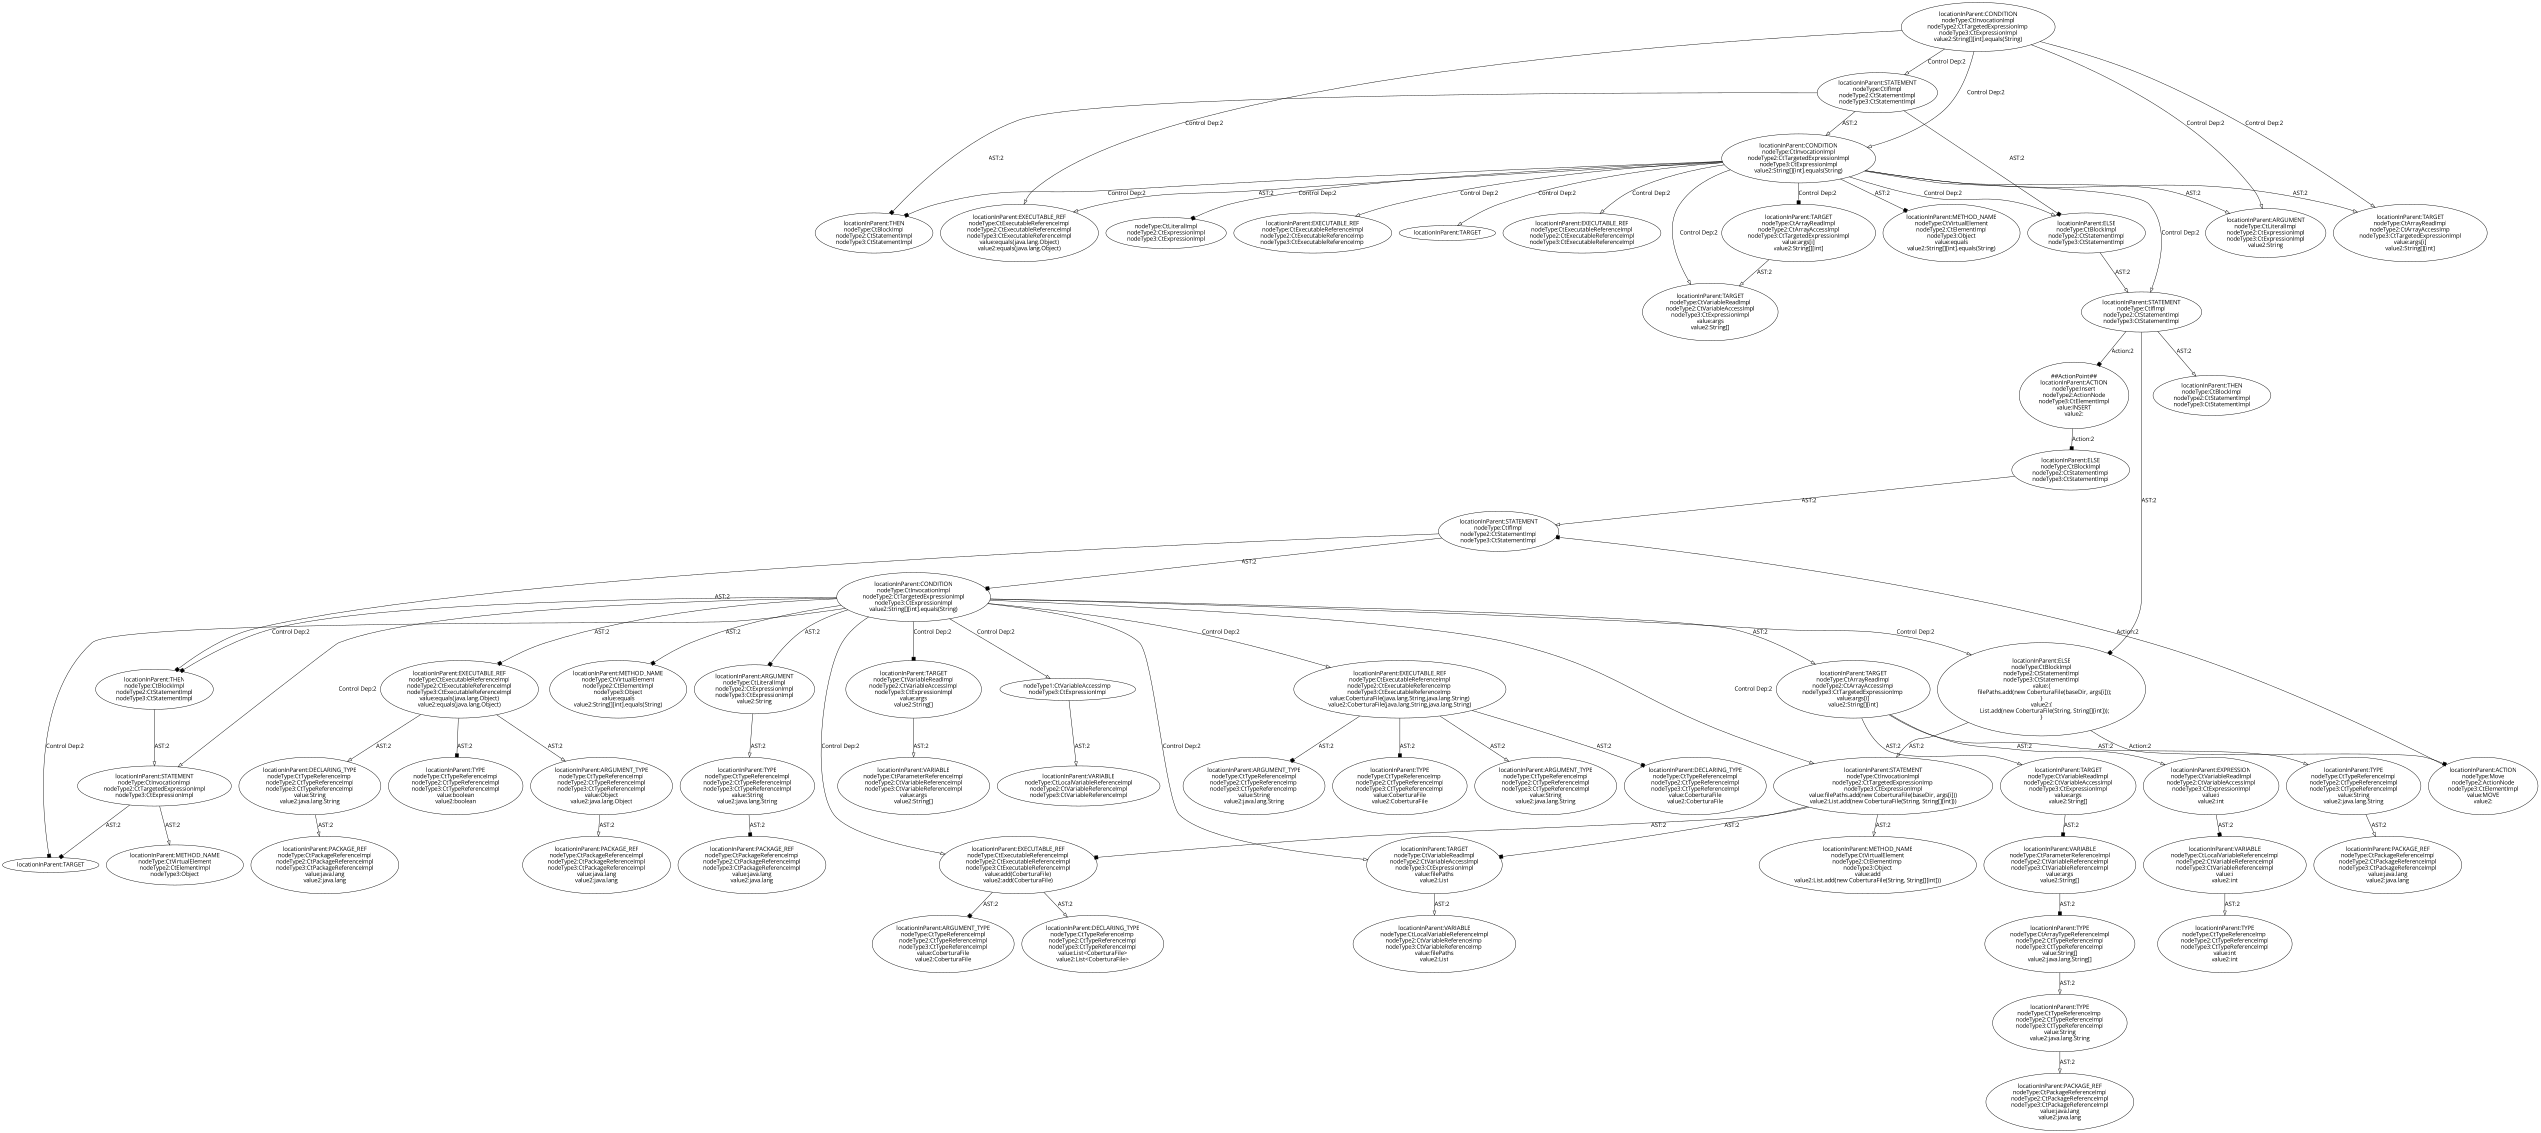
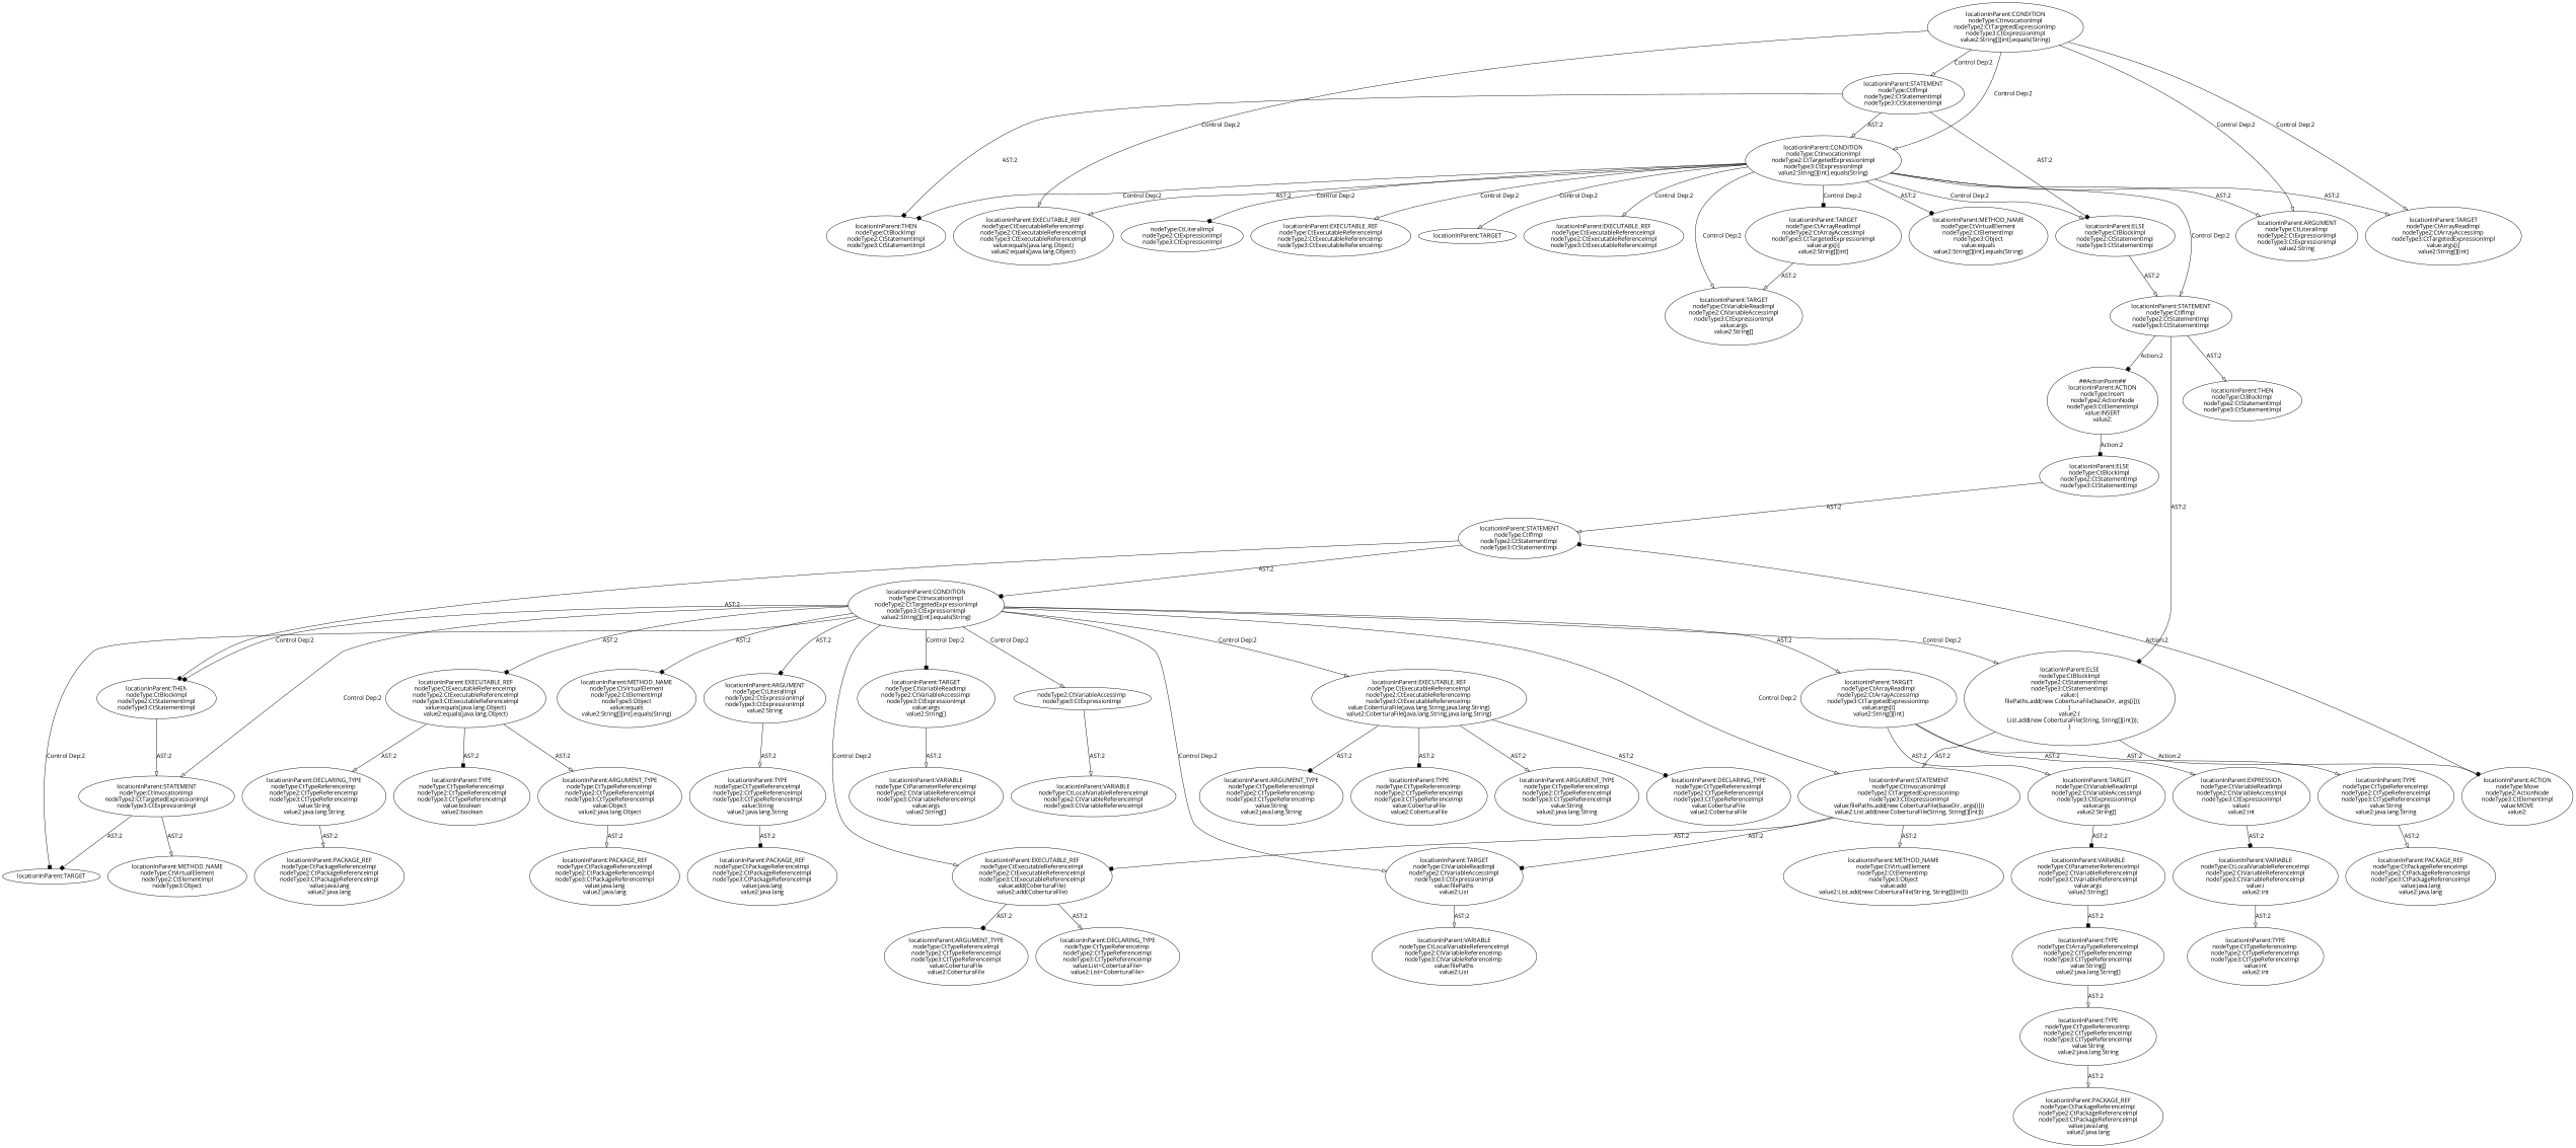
  digraph {
    fontname="Open Sans"
    node [shape=ellipse fontname="Open Sans"]
    edge [arrowhead=onormal fontname="Open Sans"]
    n1 [label="##ActionPoint##\nlocationInParent:ACTION\nnodeType:Insert\nnodeType2:ActionNode\nnodeType3:CtElementImpl\nvalue:INSERT\nvalue2:"]
    n2 [label="locationInParent:ELSE\nnodeType:CtBlockImpl\nnodeType2:CtStatementImpl\nnodeType3:CtStatementImpl"]
    n3 [label="locationInParent:STATEMENT\nnodeType:CtIfImpl\nnodeType2:CtStatementImpl\nnodeType3:CtStatementImpl"]
    n4 [label="locationInParent:ELSE\nnodeType:CtBlockImpl\nnodeType2:CtStatementImpl\nnodeType3:CtStatementImpl\nvalue:\{\n    filePaths.add(new CoberturaFile(baseDir, args[i]));\n\}\nvalue2:\{\n    List.add(new CoberturaFile(String, String[][int]));\n\}"]
    n5 [label="locationInParent:THEN\nnodeType:CtBlockImpl\nnodeType2:CtStatementImpl\nnodeType3:CtStatementImpl"]
    n6 [label="locationInParent:CONDITION\nnodeType:CtInvocationImpl\nnodeType2:CtTargetedExpressionImpl\nnodeType3:CtExpressionImpl\nvalue2:String[][int].equals(String)"]
    n7 [label="locationInParent:METHOD_NAME\nnodeType:CtVirtualElement\nnodeType2:CtElementImpl\nnodeType3:Object\nvalue:equals\nvalue2:String[][int].equals(String)"]
    n8 [label="locationInParent:TARGET\nnodeType:CtArrayReadImpl\nnodeType2:CtArrayAccessImpl\nnodeType3:CtTargetedExpressionImpl\nvalue:args[i]\nvalue2:String[][int]"]
    n9 [label="locationInParent:EXECUTABLE_REF\nnodeType:CtExecutableReferenceImpl\nnodeType2:CtExecutableReferenceImpl\nnodeType3:CtExecutableReferenceImpl\nvalue:equals(java.lang.Object)\nvalue2:equals(java.lang.Object)"]
    n10 [label="locationInParent:ARGUMENT\nnodeType:CtLiteralImpl\nnodeType2:CtExpressionImpl\nnodeType3:CtExpressionImpl\nvalue2:String"]
    n11 [label="locationInParent:THEN\nnodeType:CtBlockImpl\nnodeType2:CtStatementImpl\nnodeType3:CtStatementImpl"]
    n12 [label="nodeType:CtLiteralImpl\nnodeType2:CtExpressionImpl\nnodeType3:CtExpressionImpl"]
    n13 [label="locationInParent:EXECUTABLE_REF\nnodeType:CtExecutableReferenceImpl\nnodeType2:CtExecutableReferenceImpl\nnodeType3:CtExecutableReferenceImpl"]
    n14 [label="locationInParent:TARGET"]
    n15 [label="locationInParent:ELSE\nnodeType:CtBlockImpl\nnodeType2:CtStatementImpl\nnodeType3:CtStatementImpl"]
    n16 [label="locationInParent:EXECUTABLE_REF\nnodeType:CtExecutableReferenceImpl\nnodeType2:CtExecutableReferenceImpl\nnodeType3:CtExecutableReferenceImpl"]
    n17 [label="locationInParent:TARGET\nnodeType:CtArrayReadImpl\nnodeType2:CtArrayAccessImpl\nnodeType3:CtTargetedExpressionImpl\nvalue:args[i]\nvalue2:String[][int]"]
    n18 [label="locationInParent:TARGET\nnodeType:CtVariableReadImpl\nnodeType2:CtVariableAccessImpl\nnodeType3:CtExpressionImpl\nvalue:args\nvalue2:String[]"]
    n19 [label="locationInParent:CONDITION\nnodeType:CtInvocationImpl\nnodeType2:CtTargetedExpressionImpl\nnodeType3:CtExpressionImpl\nvalue2:String[][int].equals(String)"]
    n20 [label="locationInParent:STATEMENT\nnodeType:CtIfImpl\nnodeType2:CtStatementImpl\nnodeType3:CtStatementImpl"]
    n21 [label="locationInParent:STATEMENT\nnodeType:CtIfImpl\nnodeType2:CtStatementImpl\nnodeType3:CtStatementImpl"]
    n22 [label="locationInParent:CONDITION\nnodeType:CtInvocationImpl\nnodeType2:CtTargetedExpressionImpl\nnodeType3:CtExpressionImpl\nvalue2:String[][int].equals(String)"]
    n23 [label="locationInParent:THEN\nnodeType:CtBlockImpl\nnodeType2:CtStatementImpl\nnodeType3:CtStatementImpl"]
    n24 [label="locationInParent:METHOD_NAME\nnodeType:CtVirtualElement\nnodeType2:CtElementImpl\nnodeType3:Object\nvalue:equals\nvalue2:String[][int].equals(String)"]
    n25 [label="locationInParent:TARGET\nnodeType:CtArrayReadImpl\nnodeType2:CtArrayAccessImpl\nnodeType3:CtTargetedExpressionImpl\nvalue:args[i]\nvalue2:String[][int]"]
    n26 [label="locationInParent:EXECUTABLE_REF\nnodeType:CtExecutableReferenceImpl\nnodeType2:CtExecutableReferenceImpl\nnodeType3:CtExecutableReferenceImpl\nvalue:equals(java.lang.Object)\nvalue2:equals(java.lang.Object)"]
    n27 [label="locationInParent:ARGUMENT\nnodeType:CtLiteralImpl\nnodeType2:CtExpressionImpl\nnodeType3:CtExpressionImpl\nvalue2:String"]
    n28 [label="locationInParent:STATEMENT\nnodeType:CtInvocationImpl\nnodeType2:CtTargetedExpressionImpl\nnodeType3:CtExpressionImpl"]
    n29 [label="locationInParent:TARGET"]
    n30 [label="locationInParent:TARGET\nnodeType:CtVariableReadImpl\nnodeType2:CtVariableAccessImpl\nnodeType3:CtExpressionImpl\nvalue:args\nvalue2:String[]"]
-   n31 [label="nodeType1:CtVariableAccessImpl\nnodeType3:CtExpressionImpl"]
+   n31 [label="nodeType2:CtVariableAccessImpl\nnodeType3:CtExpressionImpl"]
    n32 [label="locationInParent:STATEMENT\nnodeType:CtInvocationImpl\nnodeType2:CtTargetedExpressionImpl\nnodeType3:CtExpressionImpl\nvalue:filePaths.add(new CoberturaFile(baseDir, args[i]))\nvalue2:List.add(new CoberturaFile(String, String[][int]))"]
    n33 [label="locationInParent:TARGET\nnodeType:CtVariableReadImpl\nnodeType2:CtVariableAccessImpl\nnodeType3:CtExpressionImpl\nvalue:filePaths\nvalue2:List"]
    n34 [label="locationInParent:EXECUTABLE_REF\nnodeType:CtExecutableReferenceImpl\nnodeType2:CtExecutableReferenceImpl\nnodeType3:CtExecutableReferenceImpl\nvalue:add(CoberturaFile)\nvalue2:add(CoberturaFile)"]
    n35 [label="locationInParent:EXECUTABLE_REF\nnodeType:CtExecutableReferenceImpl\nnodeType2:CtExecutableReferenceImpl\nnodeType3:CtExecutableReferenceImpl\nvalue:CoberturaFile(java.lang.String,java.lang.String)\nvalue2:CoberturaFile(java.lang.String,java.lang.String)"]
    n36 [label="locationInParent:TYPE\nnodeType:CtTypeReferenceImpl\nnodeType2:CtTypeReferenceImpl\nnodeType3:CtTypeReferenceImpl\nvalue:String\nvalue2:java.lang.String"]
    n37 [label="locationInParent:TARGET\nnodeType:CtVariableReadImpl\nnodeType2:CtVariableAccessImpl\nnodeType3:CtExpressionImpl\nvalue:args\nvalue2:String[]"]
    n38 [label="locationInParent:EXPRESSION\nnodeType:CtVariableReadImpl\nnodeType2:CtVariableAccessImpl\nnodeType3:CtExpressionImpl\nvalue:i\nvalue2:int"]
    n39 [label="locationInParent:PACKAGE_REF\nnodeType:CtPackageReferenceImpl\nnodeType2:CtPackageReferenceImpl\nnodeType3:CtPackageReferenceImpl\nvalue:java.lang\nvalue2:java.lang"]
    n40 [label="locationInParent:VARIABLE\nnodeType:CtParameterReferenceImpl\nnodeType2:CtVariableReferenceImpl\nnodeType3:CtVariableReferenceImpl\nvalue:args\nvalue2:String[]"]
    n41 [label="locationInParent:TYPE\nnodeType:CtArrayTypeReferenceImpl\nnodeType2:CtTypeReferenceImpl\nnodeType3:CtTypeReferenceImpl\nvalue:String[]\nvalue2:java.lang.String[]"]
    n42 [label="locationInParent:TYPE\nnodeType:CtTypeReferenceImpl\nnodeType2:CtTypeReferenceImpl\nnodeType3:CtTypeReferenceImpl\nvalue:String\nvalue2:java.lang.String"]
    n43 [label="locationInParent:PACKAGE_REF\nnodeType:CtPackageReferenceImpl\nnodeType2:CtPackageReferenceImpl\nnodeType3:CtPackageReferenceImpl\nvalue:java.lang\nvalue2:java.lang"]
    n44 [label="locationInParent:VARIABLE\nnodeType:CtLocalVariableReferenceImpl\nnodeType2:CtVariableReferenceImpl\nnodeType3:CtVariableReferenceImpl\nvalue:i\nvalue2:int"]
    n45 [label="locationInParent:TYPE\nnodeType:CtTypeReferenceImpl\nnodeType2:CtTypeReferenceImpl\nnodeType3:CtTypeReferenceImpl\nvalue:int\nvalue2:int"]
    n46 [label="locationInParent:DECLARING_TYPE\nnodeType:CtTypeReferenceImpl\nnodeType2:CtTypeReferenceImpl\nnodeType3:CtTypeReferenceImpl\nvalue:String\nvalue2:java.lang.String"]
    n47 [label="locationInParent:TYPE\nnodeType:CtTypeReferenceImpl\nnodeType2:CtTypeReferenceImpl\nnodeType3:CtTypeReferenceImpl\nvalue:boolean\nvalue2:boolean"]
    n48 [label="locationInParent:ARGUMENT_TYPE\nnodeType:CtTypeReferenceImpl\nnodeType2:CtTypeReferenceImpl\nnodeType3:CtTypeReferenceImpl\nvalue:Object\nvalue2:java.lang.Object"]
    n49 [label="locationInParent:PACKAGE_REF\nnodeType:CtPackageReferenceImpl\nnodeType2:CtPackageReferenceImpl\nnodeType3:CtPackageReferenceImpl\nvalue:java.lang\nvalue2:java.lang"]
    n50 [label="locationInParent:PACKAGE_REF\nnodeType:CtPackageReferenceImpl\nnodeType2:CtPackageReferenceImpl\nnodeType3:CtPackageReferenceImpl\nvalue:java.lang\nvalue2:java.lang"]
    n51 [label="locationInParent:TYPE\nnodeType:CtTypeReferenceImpl\nnodeType2:CtTypeReferenceImpl\nnodeType3:CtTypeReferenceImpl\nvalue:String\nvalue2:java.lang.String"]
    n52 [label="locationInParent:PACKAGE_REF\nnodeType:CtPackageReferenceImpl\nnodeType2:CtPackageReferenceImpl\nnodeType3:CtPackageReferenceImpl\nvalue:java.lang\nvalue2:java.lang"]
    n53 [label="locationInParent:METHOD_NAME\nnodeType:CtVirtualElement\nnodeType2:CtElementImpl\nnodeType3:Object"]
    n54 [label="locationInParent:VARIABLE\nnodeType:CtParameterReferenceImpl\nnodeType2:CtVariableReferenceImpl\nnodeType3:CtVariableReferenceImpl\nvalue:args\nvalue2:String[]"]
    n55 [label="locationInParent:VARIABLE\nnodeType:CtLocalVariableReferenceImpl\nnodeType2:CtVariableReferenceImpl\nnodeType3:CtVariableReferenceImpl"]
    n56 [label="locationInParent:ACTION\nnodeType:Move\nnodeType2:ActionNode\nnodeType3:CtElementImpl\nvalue:MOVE\nvalue2:"]
    n57 [label="locationInParent:METHOD_NAME\nnodeType:CtVirtualElement\nnodeType2:CtElementImpl\nnodeType3:Object\nvalue:add\nvalue2:List.add(new CoberturaFile(String, String[][int]))"]
    n58 [label="locationInParent:VARIABLE\nnodeType:CtLocalVariableReferenceImpl\nnodeType2:CtVariableReferenceImpl\nnodeType3:CtVariableReferenceImpl\nvalue:filePaths\nvalue2:List"]
    n59 [label="locationInParent:DECLARING_TYPE\nnodeType:CtTypeReferenceImpl\nnodeType2:CtTypeReferenceImpl\nnodeType3:CtTypeReferenceImpl\nvalue:List<CoberturaFile>\nvalue2:List<CoberturaFile>"]
    n60 [label="locationInParent:ARGUMENT_TYPE\nnodeType:CtTypeReferenceImpl\nnodeType2:CtTypeReferenceImpl\nnodeType3:CtTypeReferenceImpl\nvalue:CoberturaFile\nvalue2:CoberturaFile"]
    n61 [label="locationInParent:DECLARING_TYPE\nnodeType:CtTypeReferenceImpl\nnodeType2:CtTypeReferenceImpl\nnodeType3:CtTypeReferenceImpl\nvalue:CoberturaFile\nvalue2:CoberturaFile"]
    n62 [label="locationInParent:TYPE\nnodeType:CtTypeReferenceImpl\nnodeType2:CtTypeReferenceImpl\nnodeType3:CtTypeReferenceImpl\nvalue:CoberturaFile\nvalue2:CoberturaFile"]
    n63 [label="locationInParent:ARGUMENT_TYPE\nnodeType:CtTypeReferenceImpl\nnodeType2:CtTypeReferenceImpl\nnodeType3:CtTypeReferenceImpl\nvalue:String\nvalue2:java.lang.String"]
    n64 [label="locationInParent:ARGUMENT_TYPE\nnodeType:CtTypeReferenceImpl\nnodeType2:CtTypeReferenceImpl\nnodeType3:CtTypeReferenceImpl\nvalue:String\nvalue2:java.lang.String"]
    n1 -> n2 [label="Action:2" arrowhead=box]
    n2 -> n21 [label="AST:2"]
    n3 -> n1 [label="Action:2" arrowhead=box]
    n3 -> n4 [label="AST:2" arrowhead=box]
    n3 -> n5 [label="AST:2"]
    n4 -> n32 [label="AST:2"]
    n4 -> n56 [label="Action:2" arrowhead=box]
    n6 -> n3 [label="Control Dep:2"]
    n6 -> n7 [label="AST:2" arrowhead=box]
    n6 -> n8 [label="AST:2"]
    n6 -> n9 [label="AST:2"]
    n6 -> n10 [label="AST:2"]
    n6 -> n11 [label="Control Dep:2" arrowhead=box]
    n6 -> n12 [label="Control Dep:2" arrowhead=box]
    n6 -> n13 [label="Control Dep:2"]
    n6 -> n14 [label="Control Dep:2"]
    n6 -> n15 [label="Control Dep:2"]
    n6 -> n16 [label="Control Dep:2"]
    n6 -> n17 [label="Control Dep:2" arrowhead=box]
    n6 -> n18 [label="Control Dep:2"]
    n15 -> n3 [label="AST:2"]
    n17 -> n18 [label="AST:2"]
    n19 -> n6 [label="Control Dep:2"]
    n19 -> n8 [label="Control Dep:2"]
    n19 -> n9 [label="Control Dep:2"]
    n19 -> n10 [label="Control Dep:2"]
    n19 -> n20 [label="Control Dep:2"]
    n20 -> n6 [label="AST:2"]
    n20 -> n11 [label="AST:2" arrowhead=box]
    n20 -> n15 [label="AST:2" arrowhead=box]
    n21 -> n22 [label="AST:2" arrowhead=box]
    n21 -> n23 [label="AST:2" arrowhead=box]
    n22 -> n4 [label="Control Dep:2"]
    n22 -> n23 [label="Control Dep:2" arrowhead=box]
    n22 -> n24 [label="AST:2" arrowhead=box]
    n22 -> n25 [label="AST:2"]
    n22 -> n26 [label="AST:2" arrowhead=box]
    n22 -> n27 [label="AST:2" arrowhead=box]
    n22 -> n28 [label="Control Dep:2"]
    n22 -> n29 [label="Control Dep:2" arrowhead=box]
    n22 -> n30 [label="Control Dep:2" arrowhead=box]
    n22 -> n31 [label="Control Dep:2"]
    n22 -> n32 [label="Control Dep:2"]
    n22 -> n33 [label="Control Dep:2"]
    n22 -> n34 [label="Control Dep:2"]
    n22 -> n35 [label="Control Dep:2"]
    n23 -> n28 [label="AST:2"]
    n25 -> n36 [label="AST:2"]
    n25 -> n37 [label="AST:2"]
    n25 -> n38 [label="AST:2"]
    n26 -> n46 [label="AST:2"]
    n26 -> n47 [label="AST:2" arrowhead=box]
    n26 -> n48 [label="AST:2"]
    n27 -> n51 [label="AST:2"]
    n28 -> n29 [label="AST:2" arrowhead=box]
    n28 -> n53 [label="AST:2"]
    n30 -> n54 [label="AST:2"]
    n31 -> n55 [label="AST:2"]
    n32 -> n33 [label="AST:2" arrowhead=box]
    n32 -> n34 [label="AST:2" arrowhead=box]
    n32 -> n57 [label="AST:2"]
    n33 -> n58 [label="AST:2"]
    n34 -> n59 [label="AST:2"]
    n34 -> n60 [label="AST:2" arrowhead=box]
    n35 -> n61 [label="AST:2" arrowhead=box]
    n35 -> n62 [label="AST:2" arrowhead=box]
    n35 -> n63 [label="AST:2" arrowhead=box]
    n35 -> n64 [label="AST:2"]
    n36 -> n39 [label="AST:2"]
    n37 -> n40 [label="AST:2" arrowhead=box]
    n38 -> n44 [label="AST:2" arrowhead=box]
    n40 -> n41 [label="AST:2" arrowhead=box]
    n41 -> n42 [label="AST:2"]
    n42 -> n43 [label="AST:2"]
    n44 -> n45 [label="AST:2"]
    n46 -> n49 [label="AST:2"]
    n48 -> n50 [label="AST:2"]
    n51 -> n52 [label="AST:2" arrowhead=box]
    n56 -> n21 [label="Action:2" arrowhead=box]
  }
